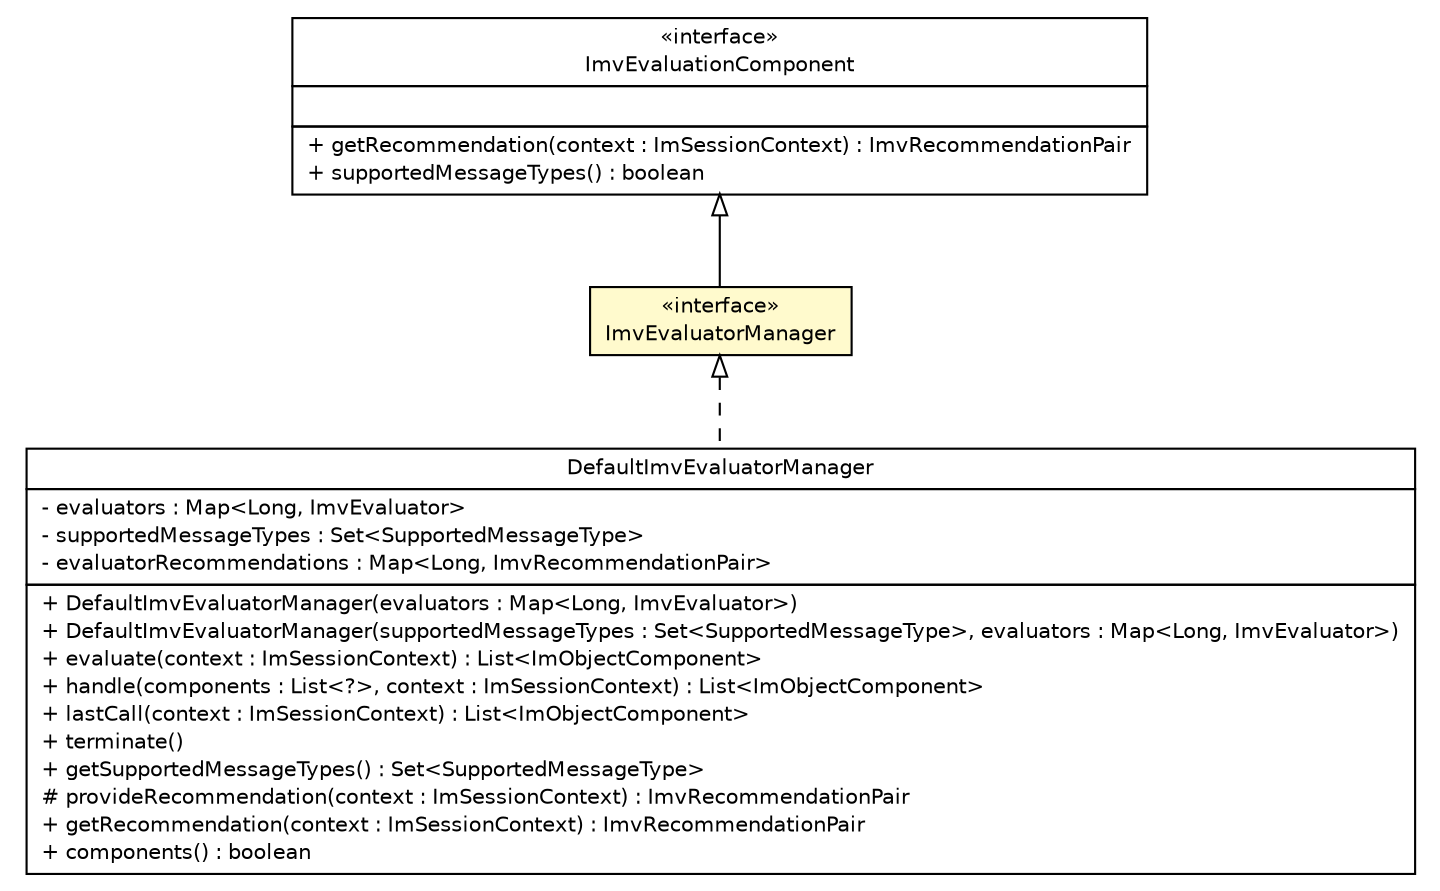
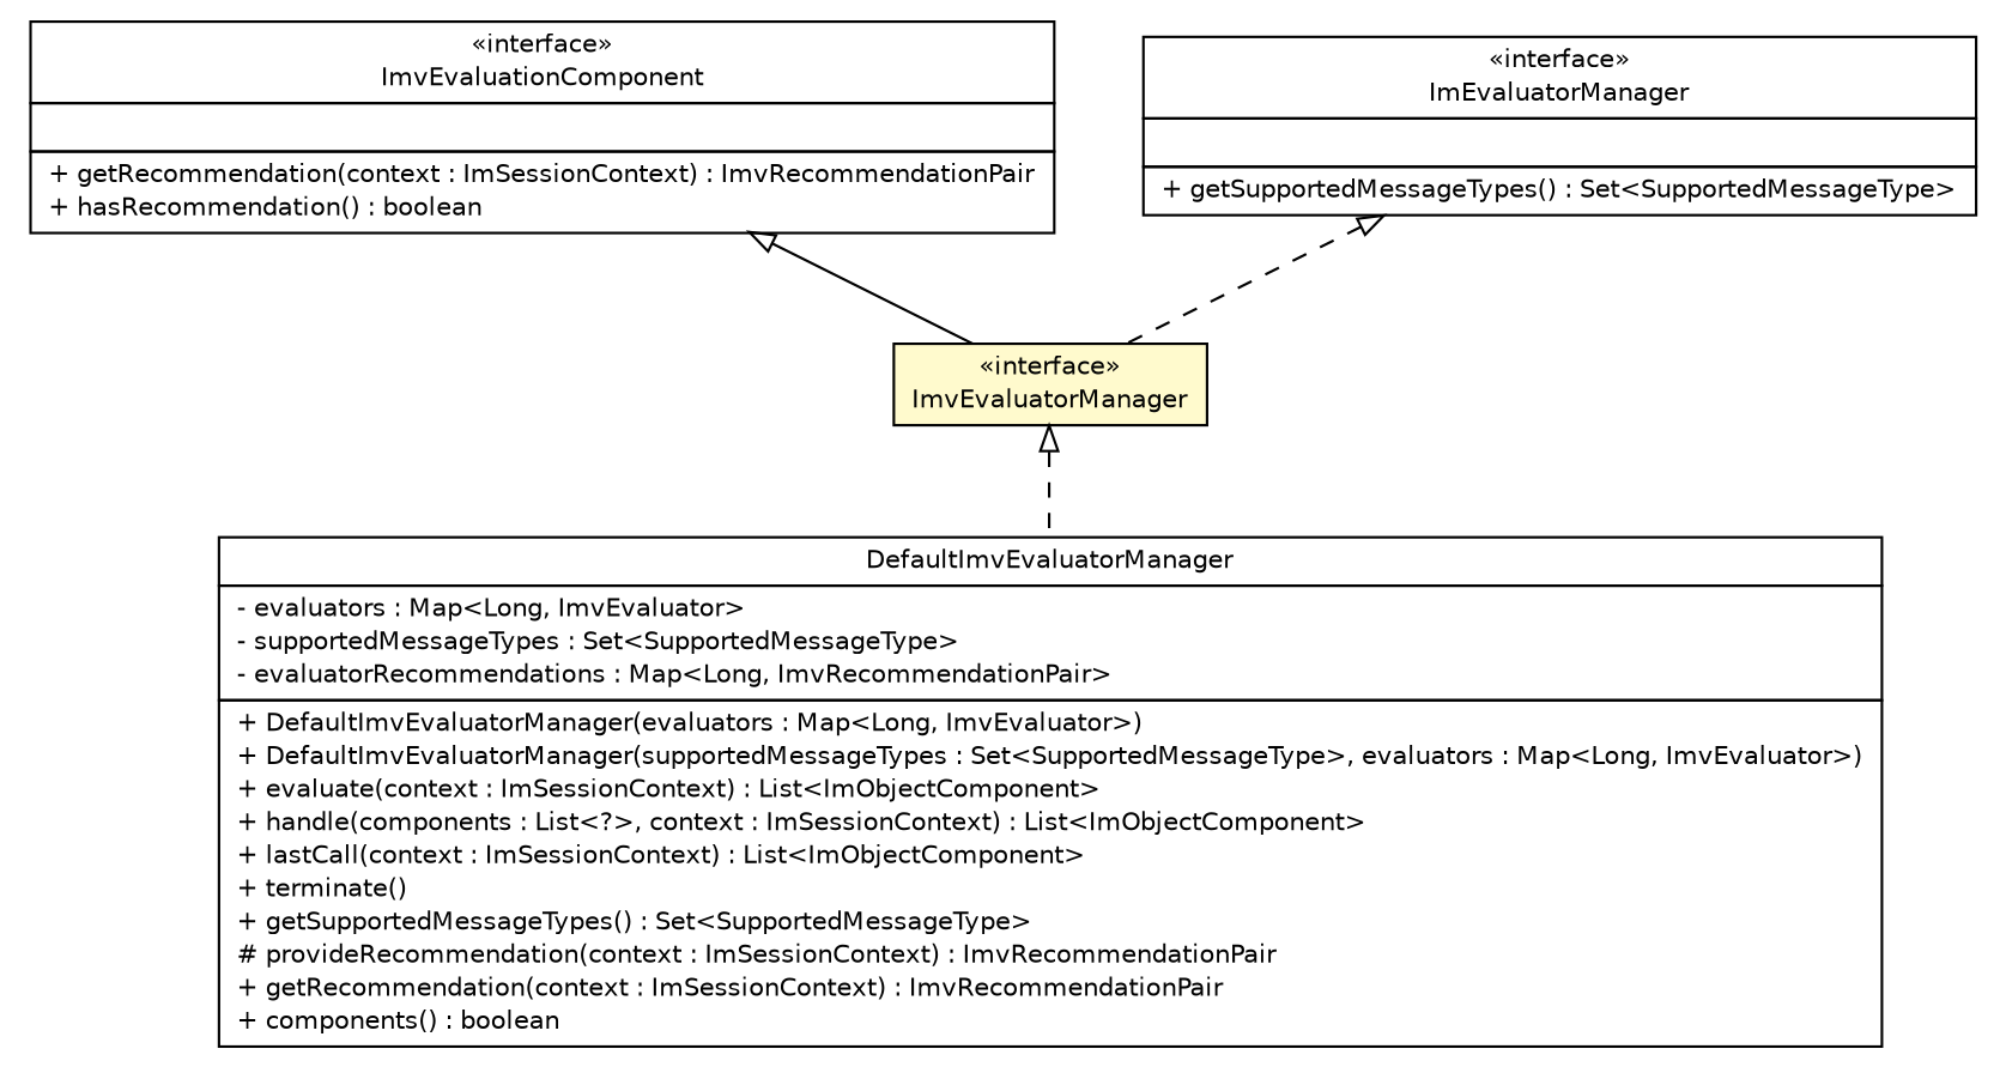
  digraph {
    nodesep=0.25
    ranksep=0.5
    node [fontcolor=black fontname=Helvetica fontsize=10.0 shape=plaintext]
    edge [arrowtail=empty dir=back fontname=Helvetica fontsize=10 headport=p labelfontname=Helvetica labelfontsize=10 style=dashed tailport=p]
    n1 [label=<<table title="de.hsbremen.tc.tnc.im.evaluate.ImvEvaluatorManager" border="0" cellborder="1" cellspacing="0" cellpadding="2" port="p" bgcolor="lemonChiffon" href="./ImvEvaluatorManager.html"> 		<tr><td><table border="0" cellspacing="0" cellpadding="1"> <tr><td align="center" balign="center"> &#171;interface&#187; </td></tr> <tr><td align="center" balign="center"> ImvEvaluatorManager </td></tr> 		</table></td></tr> 		</table>>]
    n2 [label=<<table title="de.hsbremen.tc.tnc.im.evaluate.simple.DefaultImvEvaluatorManager" border="0" cellborder="1" cellspacing="0" cellpadding="2" port="p" href="./simple/DefaultImvEvaluatorManager.html"> 		<tr><td><table border="0" cellspacing="0" cellpadding="1"> <tr><td align="center" balign="center"> DefaultImvEvaluatorManager </td></tr> 		</table></td></tr> 		<tr><td><table border="0" cellspacing="0" cellpadding="1"> <tr><td align="left" balign="left"> - evaluators : Map&lt;Long, ImvEvaluator&gt; </td></tr> <tr><td align="left" balign="left"> - supportedMessageTypes : Set&lt;SupportedMessageType&gt; </td></tr> <tr><td align="left" balign="left"> - evaluatorRecommendations : Map&lt;Long, ImvRecommendationPair&gt; </td></tr> 		</table></td></tr> 		<tr><td><table border="0" cellspacing="0" cellpadding="1"> <tr><td align="left" balign="left"> + DefaultImvEvaluatorManager(evaluators : Map&lt;Long, ImvEvaluator&gt;) </td></tr> <tr><td align="left" balign="left"> + DefaultImvEvaluatorManager(supportedMessageTypes : Set&lt;SupportedMessageType&gt;, evaluators : Map&lt;Long, ImvEvaluator&gt;) </td></tr> <tr><td align="left" balign="left"> + evaluate(context : ImSessionContext) : List&lt;ImObjectComponent&gt; </td></tr> <tr><td align="left" balign="left"> + handle(components : List&lt;?&gt;, context : ImSessionContext) : List&lt;ImObjectComponent&gt; </td></tr> <tr><td align="left" balign="left"> + lastCall(context : ImSessionContext) : List&lt;ImObjectComponent&gt; </td></tr> <tr><td align="left" balign="left"> + terminate() </td></tr> <tr><td align="left" balign="left"> + getSupportedMessageTypes() : Set&lt;SupportedMessageType&gt; </td></tr> <tr><td align="left" balign="left"> # provideRecommendation(context : ImSessionContext) : ImvRecommendationPair </td></tr> <tr><td align="left" balign="left"> + getRecommendation(context : ImSessionContext) : ImvRecommendationPair </td></tr> <tr><td align="left" balign="left"> + components() : boolean </td></tr> 		</table></td></tr> 		</table>>]
-   n3 [label=<<table title="de.hsbremen.tc.tnc.im.evaluate.ImvEvaluationComponent" border="0" cellborder="1" cellspacing="0" cellpadding="2" port="p" href="./ImvEvaluationComponent.html"> 		<tr><td><table border="0" cellspacing="0" cellpadding="1"> <tr><td align="center" balign="center"> &#171;interface&#187; </td></tr> <tr><td align="center" balign="center"> ImvEvaluationComponent </td></tr> 		</table></td></tr> 		<tr><td><table border="0" cellspacing="0" cellpadding="1"> <tr><td align="left" balign="left">  </td></tr> 		</table></td></tr> 		<tr><td><table border="0" cellspacing="0" cellpadding="1"> <tr><td align="left" balign="left"> + getRecommendation(context : ImSessionContext) : ImvRecommendationPair </td></tr> <tr><td align="left" balign="left"> + supportedMessageTypes() : boolean </td></tr> 		</table></td></tr> 		</table>>]
+   n3 [label=<<table title="de.hsbremen.tc.tnc.im.evaluate.ImvEvaluationComponent" border="0" cellborder="1" cellspacing="0" cellpadding="2" port="p" href="./ImvEvaluationComponent.html"> 		<tr><td><table border="0" cellspacing="0" cellpadding="1"> <tr><td align="center" balign="center"> &#171;interface&#187; </td></tr> <tr><td align="center" balign="center"> ImvEvaluationComponent </td></tr> 		</table></td></tr> 		<tr><td><table border="0" cellspacing="0" cellpadding="1"> <tr><td align="left" balign="left">  </td></tr> 		</table></td></tr> 		<tr><td><table border="0" cellspacing="0" cellpadding="1"> <tr><td align="left" balign="left"> + getRecommendation(context : ImSessionContext) : ImvRecommendationPair </td></tr> <tr><td align="left" balign="left"> + hasRecommendation() : boolean </td></tr> 		</table></td></tr> 		</table>>]
+   n4 [label=<<table title="de.hsbremen.tc.tnc.im.evaluate.ImEvaluatorManager" border="0" cellborder="1" cellspacing="0" cellpadding="2" port="p" href="./ImEvaluatorManager.html"> 		<tr><td><table border="0" cellspacing="0" cellpadding="1"> <tr><td align="center" balign="center"> &#171;interface&#187; </td></tr> <tr><td align="center" balign="center"> ImEvaluatorManager </td></tr> 		</table></td></tr> 		<tr><td><table border="0" cellspacing="0" cellpadding="1"> <tr><td align="left" balign="left">  </td></tr> 		</table></td></tr> 		<tr><td><table border="0" cellspacing="0" cellpadding="1"> <tr><td align="left" balign="left"> + getSupportedMessageTypes() : Set&lt;SupportedMessageType&gt; </td></tr> 		</table></td></tr> 		</table>>]
    n1 -> n2
    n3 -> n1 [style=solid]
+   n4 -> n1
  }
